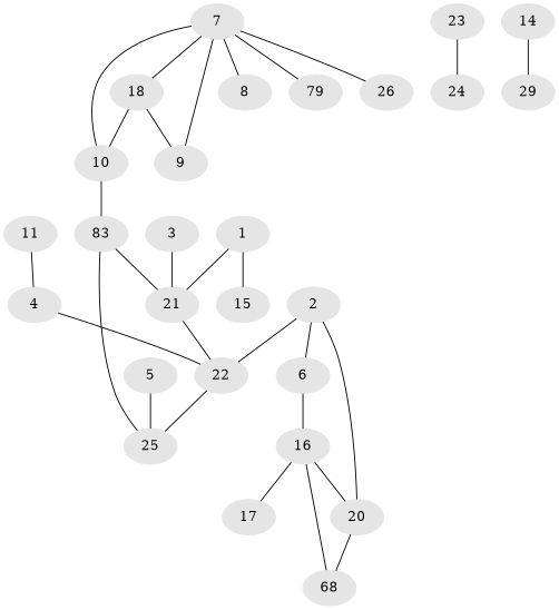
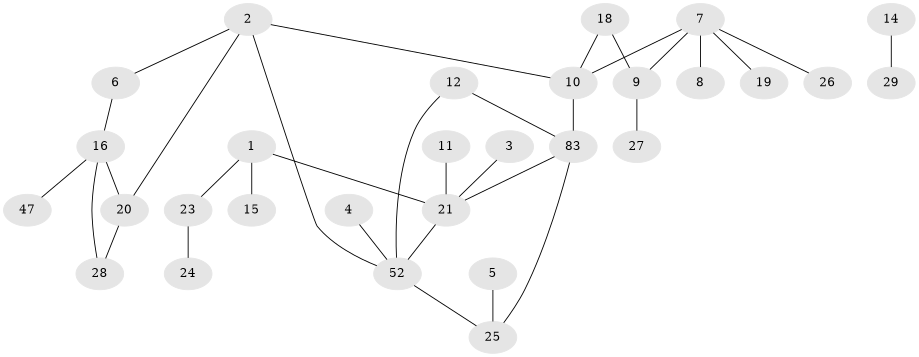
  graph {
    node [color=gray90 style=filled]
    edge [weight=1.0]
    1
    15
    21
    23
    9
+   27
    n7 [label=83]
    10
-   22
+   22 [label=52]
    24
    2
    6
    20
    16
-   28 [label=68]
+   28
    25
    3
    4
    5
-   17
+   17 [label=47]
    7
    8
    18
-   19 [label=79]
+   19
    26
    11
+   12
    14
    29
    1 -- 15
    1 -- 21
+   1 -- 23
    21 -- 22
    23 -- 24
+   9 -- 27
    n7 -- 21
    n7 -- 25
    10 -- n7
    22 -- 25
+   2 -- 10
    2 -- 22
    2 -- 6
    2 -- 20
    6 -- 16
    20 -- 28
    16 -- 20
    16 -- 28
    16 -- 17
    3 -- 21
    4 -- 22
    5 -- 25
    7 -- 9
    7 -- 10
    7 -- 8
-   7 -- 18
    7 -- 19
    7 -- 26
    18 -- 9
    18 -- 10
-   11 -- 4
+   11 -- 21
+   12 -- n7
+   12 -- 22
    14 -- 29
  }
